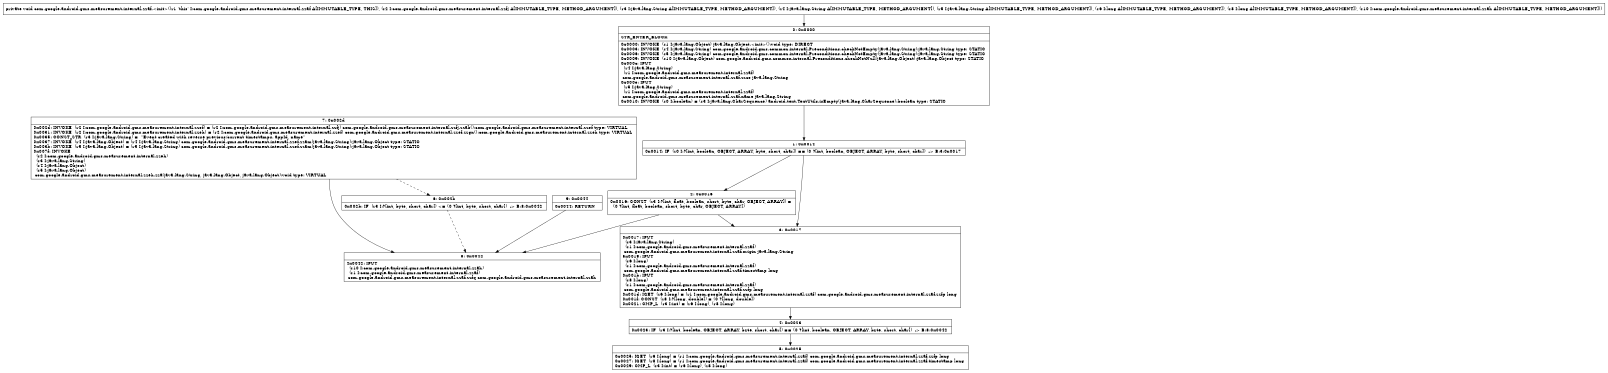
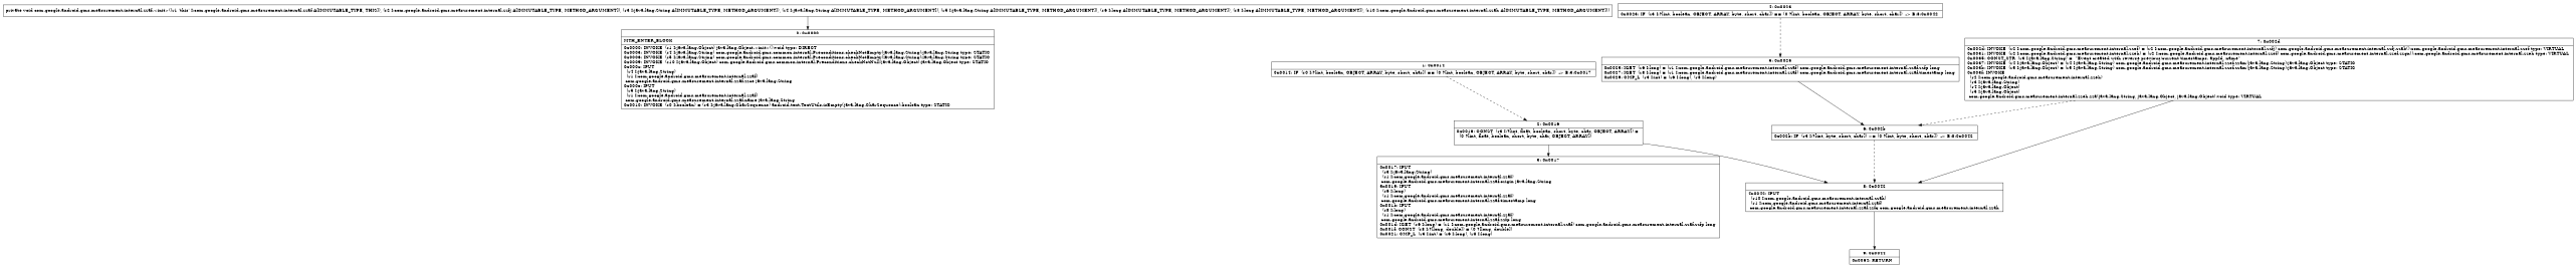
  digraph {
    node [shape=record]
-   n1 [label="{0\:\ 0x0000|STR_ENTER_BLOCK\l|0x0000: INVOKE  (r1 I:java.lang.Object) java.lang.Object.\<init\>():void type: DIRECT \l0x0003: INVOKE  (r4 I:java.lang.String) com.google.android.gms.common.internal.Preconditions.checkNotEmpty(java.lang.String):java.lang.String type: STATIC \l0x0006: INVOKE  (r5 I:java.lang.String) com.google.android.gms.common.internal.Preconditions.checkNotEmpty(java.lang.String):java.lang.String type: STATIC \l0x0009: INVOKE  (r10 I:java.lang.Object) com.google.android.gms.common.internal.Preconditions.checkNotNull(java.lang.Object):java.lang.Object type: STATIC \l0x000c: IPUT  \l  (r4 I:java.lang.String)\l  (r1 I:com.google.android.gms.measurement.internal.zzaf)\l com.google.android.gms.measurement.internal.zzaf.zzce java.lang.String \l0x000e: IPUT  \l  (r5 I:java.lang.String)\l  (r1 I:com.google.android.gms.measurement.internal.zzaf)\l com.google.android.gms.measurement.internal.zzaf.name java.lang.String \l0x0010: INVOKE  (r0 I:boolean) = (r3 I:java.lang.CharSequence) android.text.TextUtils.isEmpty(java.lang.CharSequence):boolean type: STATIC \l}"]
+   n1 [label="{0\:\ 0x0000|MTH_ENTER_BLOCK\l|0x0000: INVOKE  (r1 I:java.lang.Object) java.lang.Object.\<init\>():void type: DIRECT \l0x0003: INVOKE  (r4 I:java.lang.String) com.google.android.gms.common.internal.Preconditions.checkNotEmpty(java.lang.String):java.lang.String type: STATIC \l0x0006: INVOKE  (r5 I:java.lang.String) com.google.android.gms.common.internal.Preconditions.checkNotEmpty(java.lang.String):java.lang.String type: STATIC \l0x0009: INVOKE  (r10 I:java.lang.Object) com.google.android.gms.common.internal.Preconditions.checkNotNull(java.lang.Object):java.lang.Object type: STATIC \l0x000c: IPUT  \l  (r4 I:java.lang.String)\l  (r1 I:com.google.android.gms.measurement.internal.zzaf)\l com.google.android.gms.measurement.internal.zzaf.zzce java.lang.String \l0x000e: IPUT  \l  (r5 I:java.lang.String)\l  (r1 I:com.google.android.gms.measurement.internal.zzaf)\l com.google.android.gms.measurement.internal.zzaf.name java.lang.String \l0x0010: INVOKE  (r0 I:boolean) = (r3 I:java.lang.CharSequence) android.text.TextUtils.isEmpty(java.lang.CharSequence):boolean type: STATIC \l}"]
    n2 [label="{1\:\ 0x0014|0x0014: IF  (r0 I:?[int, boolean, OBJECT, ARRAY, byte, short, char]) == (0 ?[int, boolean, OBJECT, ARRAY, byte, short, char])  \-\> B:3:0x0017 \l}"]
    n3 [label="{2\:\ 0x0016|0x0016: CONST  (r3 I:?[int, float, boolean, short, byte, char, OBJECT, ARRAY]) = \l  (0 ?[int, float, boolean, short, byte, char, OBJECT, ARRAY])\l \l}"]
    n4 [label="{3\:\ 0x0017|0x0017: IPUT  \l  (r3 I:java.lang.String)\l  (r1 I:com.google.android.gms.measurement.internal.zzaf)\l com.google.android.gms.measurement.internal.zzaf.origin java.lang.String \l5x0019: IPUT  \l  (r6 I:long)\l  (r1 I:com.google.android.gms.measurement.internal.zzaf)\l com.google.android.gms.measurement.internal.zzaf.timestamp long \l0x001b: IPUT  \l  (r8 I:long)\l  (r1 I:com.google.android.gms.measurement.internal.zzaf)\l com.google.android.gms.measurement.internal.zzaf.zzfp long \l0x001d: IGET  (r6 I:long) = (r1 I:com.google.android.gms.measurement.internal.zzaf) com.google.android.gms.measurement.internal.zzaf.zzfp long \l0x001f: CONST  (r8 I:?[long, double]) = (0 ?[long, double]) \l0x0021: CMP_L  (r3 I:int) = (r6 I:long), (r8 I:long) \l}"]
    n5 [label="{8\:\ 0x0042|4x0042: IPUT  \l  (r10 I:com.google.android.gms.measurement.internal.zzah)\l  (r1 I:com.google.android.gms.measurement.internal.zzaf)\l com.google.android.gms.measurement.internal.zzaf.zzfq com.google.android.gms.measurement.internal.zzah \l}"]
    n6 [label="{4\:\ 0x0023|0x0023: IF  (r3 I:?[int, boolean, OBJECT, ARRAY, byte, short, char]) == (0 ?[int, boolean, OBJECT, ARRAY, byte, short, char])  \-\> B:8:0x0042 \l}"]
    n7 [label="{5\:\ 0x0025|0x0025: IGET  (r6 I:long) = (r1 I:com.google.android.gms.measurement.internal.zzaf) com.google.android.gms.measurement.internal.zzaf.zzfp long \l0x0027: IGET  (r8 I:long) = (r1 I:com.google.android.gms.measurement.internal.zzaf) com.google.android.gms.measurement.internal.zzaf.timestamp long \l0x0029: CMP_L  (r3 I:int) = (r6 I:long), (r8 I:long) \l}"]
    n8 [label="{6\:\ 0x002b|0x002b: IF  (r3 I:?[int, byte, short, char]) \<= (0 ?[int, byte, short, char])  \-\> B:8:0x0042 \l}"]
-   n9 [label="{9\:\ 0x0044|0x0044: RETURN   \l}"]
-   n10 [label="{7\:\ 0x002d|0x002d: INVOKE  (r2 I:com.google.android.gms.measurement.internal.zzef) = (r2 I:com.google.android.gms.measurement.internal.zzfj) com.google.android.gms.measurement.internal.zzfj.zzab():com.google.android.gms.measurement.internal.zzef type: VIRTUAL \l0x0031: INVOKE  (r2 I:com.google.android.gms.measurement.internal.zzeh) = (r2 I:com.google.android.gms.measurement.internal.zzef) com.google.android.gms.measurement.internal.zzef.zzgn():com.google.android.gms.measurement.internal.zzeh type: VIRTUAL \l0x0035: CONST_STR  (r3 I:java.lang.String) =  \"Event created with reverse previous\/current timestamps. appId, name\" \l0x0037: INVOKE  (r4 I:java.lang.Object) = (r4 I:java.lang.String) com.google.android.gms.measurement.internal.zzef.zzam(java.lang.String):java.lang.Object type: STATIC \l0x003b: INVOKE  (r5 I:java.lang.Object) = (r5 I:java.lang.String) com.google.android.gms.measurement.internal.zzef.zzam(java.lang.String):java.lang.Object type: STATIC \l0x007f: INVOKE  \l  (r2 I:com.google.android.gms.measurement.internal.zzeh)\l  (r3 I:java.lang.String)\l  (r4 I:java.lang.Object)\l  (r5 I:java.lang.Object)\l com.google.android.gms.measurement.internal.zzeh.zza(java.lang.String, java.lang.Object, java.lang.Object):void type: VIRTUAL \l}"]
+   n9 [label="{9\:\ 0x0044|0x0064: RETURN   \l}"]
+   n10 [label="{7\:\ 0x002d|0x002d: INVOKE  (r2 I:com.google.android.gms.measurement.internal.zzef) = (r2 I:com.google.android.gms.measurement.internal.zzfj) com.google.android.gms.measurement.internal.zzfj.zzab():com.google.android.gms.measurement.internal.zzef type: VIRTUAL \l0x0031: INVOKE  (r2 I:com.google.android.gms.measurement.internal.zzeh) = (r2 I:com.google.android.gms.measurement.internal.zzef) com.google.android.gms.measurement.internal.zzef.zzgn():com.google.android.gms.measurement.internal.zzeh type: VIRTUAL \l0x0035: CONST_STR  (r3 I:java.lang.String) =  \"Event created with reverse previous\/current timestamps. appId, name\" \l0x0037: INVOKE  (r4 I:java.lang.Object) = (r4 I:java.lang.String) com.google.android.gms.measurement.internal.zzef.zzam(java.lang.String):java.lang.Object type: STATIC \l0x003b: INVOKE  (r5 I:java.lang.Object) = (r5 I:java.lang.String) com.google.android.gms.measurement.internal.zzef.zzam(java.lang.String):java.lang.Object type: STATIC \l0x003f: INVOKE  \l  (r2 I:com.google.android.gms.measurement.internal.zzeh)\l  (r3 I:java.lang.String)\l  (r4 I:java.lang.Object)\l  (r5 I:java.lang.Object)\l com.google.android.gms.measurement.internal.zzeh.zza(java.lang.String, java.lang.Object, java.lang.Object):void type: VIRTUAL \l}"]
    n11 [label="{private void com.google.android.gms.measurement.internal.zzaf.\<init\>((r1 'this' I:com.google.android.gms.measurement.internal.zzaf A[IMMUTABLE_TYPE, THIS]), (r2 I:com.google.android.gms.measurement.internal.zzfj A[IMMUTABLE_TYPE, METHOD_ARGUMENT]), (r3 I:java.lang.String A[IMMUTABLE_TYPE, METHOD_ARGUMENT]), (r4 I:java.lang.String A[IMMUTABLE_TYPE, METHOD_ARGUMENT]), (r5 I:java.lang.String A[IMMUTABLE_TYPE, METHOD_ARGUMENT]), (r6 I:long A[IMMUTABLE_TYPE, METHOD_ARGUMENT]), (r8 I:long A[IMMUTABLE_TYPE, METHOD_ARGUMENT]), (r10 I:com.google.android.gms.measurement.internal.zzah A[IMMUTABLE_TYPE, METHOD_ARGUMENT])) }"]
-   n1 -> n2
-   n2 -> n3 [style=solid]
-   n2 -> n4
+   n2 -> n3 [style=dashed]
    n3 -> n4
    n3 -> n5
-   n4 -> n6
-   n9 -> n5
-   n6 -> n7 [style=solid]
+   n5 -> n9
+   n6 -> n7 [style=dashed]
+   n7 -> n8
    n8 -> n5 [style=dashed]
    n10 -> n5
    n10 -> n8 [style=dashed]
    n11 -> n1
  }
